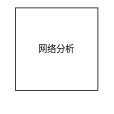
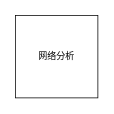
  <mxCell id="0" />
  <mxCell id="1" parent="0" />
- <mxCell id="2" value="网络分析" style="rounded=0;whiteSpace=wrap;html=1;" vertex="1" parent="1"><mxGeometry x="20" y="10" width="110" height="110" as="geometry" /></mxCell>
+ <mxCell id="2" value="网络分析" style="rounded=0;whiteSpace=wrap;html=1;" vertex="1" parent="1"><mxGeometry x="20" y="20" width="110" height="110" as="geometry" /></mxCell>
